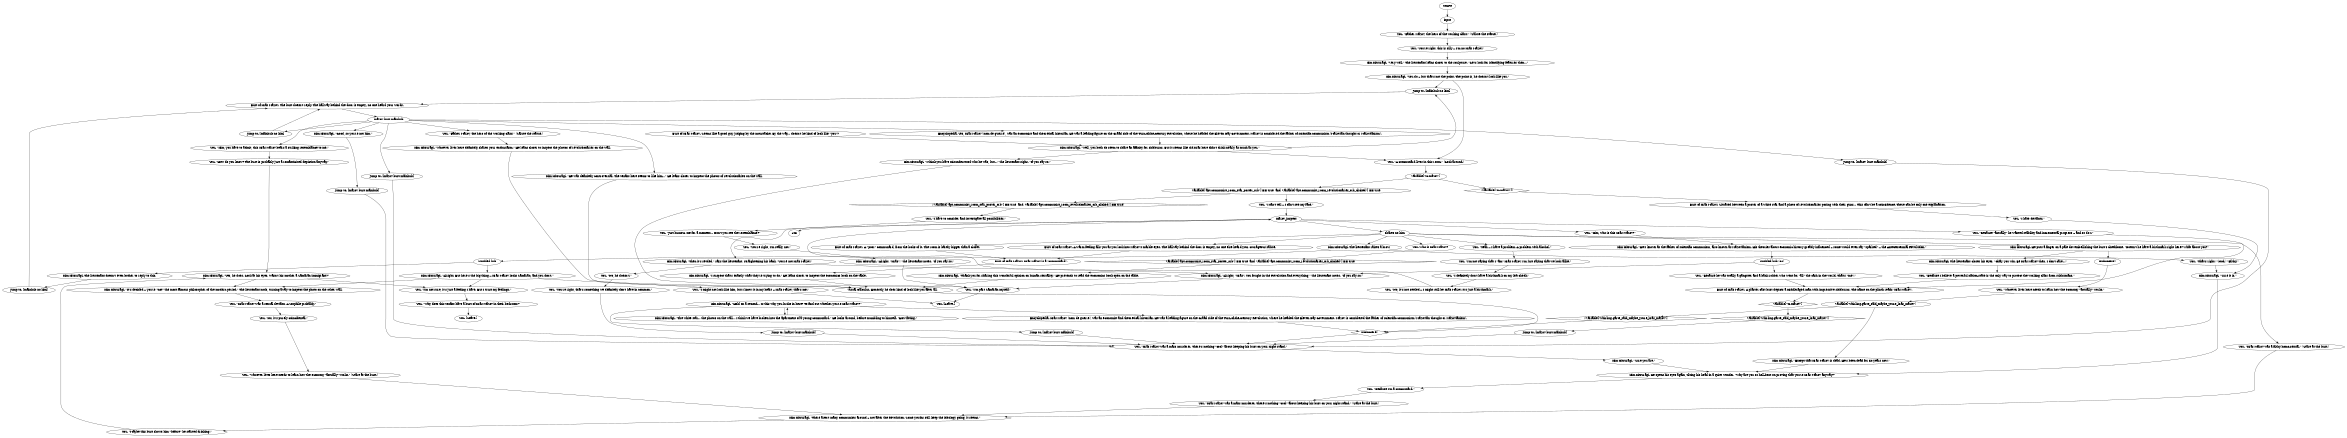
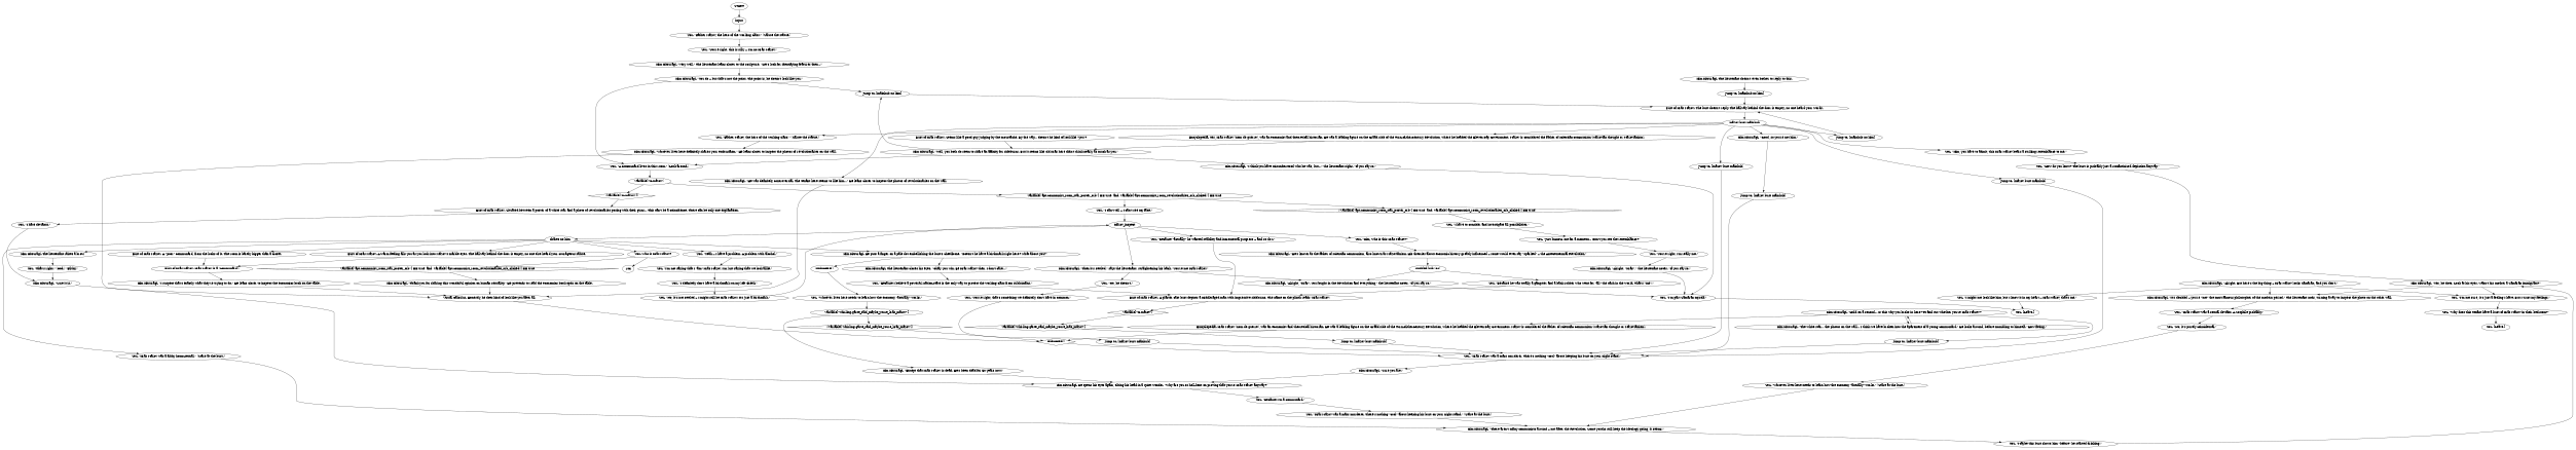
  digraph {
    n1 [label=START]
    n2 [label=input]
    n3 [label="You: \"Father Mazov, the hero of the working class!\" (Salute the statue.)"]
    n4 [label="You: \"You're right, this is silly -- I'm no Kras Mazov.\""]
    n5 [label="You: \"Kim, you have to admit, this Kras Mazov bears a striking resemblance to me.\""]
    n6 [label="You: \"How do you know? The bust is probably just a romanticized depiction anyway.\""]
    n7 [label="Kim Kitsuragi: \"Yes, he does. Look at his eyes. Wasn't his mother a Samaran immigrant?\""]
    n8 [label="You: Who is Kras Mazov?"]
    n9 [label="Variable[\"apt.communist_room_star_poster_orb\"] == true  and  Variable[\"apt.communist_room_revolutionaries_orb_clicked\"] == true" shape=diamond]
    n10 [label="Kim Kitsuragi: \"Thank you for sharing this wonderful opinion on human sexuality.\" He pretends to read the economics book open on the table."]
    n11 [label="Kim Kitsuragi: \"He's known as the father of scientific communism, also known as Mazovianism. His theories about economic history greatly influenced -- some would even say *sparked* -- the Antecentennial Revolution.\""]
    n12 [label="Untitled hub (02)"]
    n13 [label="Kim Kitsuragi: \"Alright, *Kras*. You fought in the Revolution and everything,\" the lieutenant notes. \"If you say so.\""]
    n14 [label="You: \"Because he was totally a gangster and a bank robber who went for *all* the cash in the world. That's *me*.\""]
    n15 [label="You: \"Because *actually* he wanted stability and incremental progress -- and so do I.\""]
    n16 [label="Bust of Kras Mazov: A plaster cast bust depicts a middle-aged man with impressive sideburns. The name on the plinth reads 'Kras Mazov'."]
    n17 [label="Variable[\"tc.mazov\"]" shape=diamond]
    n18 [label="You: \"That's right.\" (Nod.) \"Filthy.\""]
    n19 [label="Kim Kitsuragi: \"Sure it is.\""]
    n20 [label="Kim Kitsuragi: He opens his eyes again, tilting his head in a quiet wonder. \"Why are you so hell-bent on proving that you're Kras Mazov anyway?\""]
    n21 [label="Bust of Kras Mazov: Seems like a good guy judging by the moustache. By the way... doesn't he kind of look like *you*?"]
    n22 [label="Kim Kitsuragi: \"Well, you both do seem to share an affinity for sideburns. But it seems like old Kras here didn't drink nearly as much as you.\""]
    n23 [label="Kim Kitsuragi: \"I think you have misunderstood who he was, but...\" the lieutenant sighs. \"If you say so.\""]
    n24 [label="Jump to: [mainhub no kim]"]
    n25 [label="You: \"A communard lives in this room.\" (Look around.)"]
    n26 [label="You: \"I have to consider and investigate all possibilities.\""]
    n27 [label="You: \"Just humour me for a moment... Don't you see the resemblance?\""]
    n28 [label="You: \"You're right, I'm really not.\""]
    n29 [label="Encyclopedia: Kras Mazov (nom de guerre), was an economist and theoretical historian. He was a leading figure on the Graad side of the Turn-of-the-Century Revolution, where he headed the Eleven Day Government. Mazov is considered the father of scientific communism (Mazovian thought or Mazovianism)."]
    n30 [label="IsKimHere()" shape=diamond]
    n31 [label="You: \"Kras Mazov was a mass murderer. There's nothing *cool* about keeping his bust on your night stand.\""]
    n32 [label="Bust of Kras Mazov: Situated between a poster of a white star and a photo of revolutionaries posing with their guns... This can't be a coincidence. There can be only one explanation."]
    n33 [label="You: \"I hate deviants.\""]
    n34 [label="Visual Calculus: Honestly, he does kind of look like you after all."]
    n35 [label="You: \"Because I'm a communard.\""]
    n36 [label="You: \"Whoever lives here needs to learn how the economy *actually* works.\" (Stare at the bust.)"]
    n37 [label="Kim Kitsuragi: \"There aren't many communists around -- not after the Revolution. Some youths still keep the ideology going, it seems.\""]
    n38 [label="You: \"Maybe this bust shows him *before* he started drinking.\""]
    n39 [label="You: \"Kras Mazov was a filthy homo-sexual.\" (Stare at the bust.)"]
    n40 [label="You: \"Yeah -- I have a problem. A problem with alcohol.\""]
    n41 [label="You: \"I'm not saying that I *am* Kras Mazov, I'm just saying that we look alike.\""]
    n42 [label="You: \"I definitely don't have a birthmark on my left cheek.\""]
    n43 [label="You: \"I'm part Samaran myself.\""]
    n44 [label="You: [Leave.]"]
    n45 [label="Variable[\"whirling.garte_said_maybe_youre_kras_mazov\"]" shape=diamond]
    n46 [label="Kim Kitsuragi: \"Very well.\" The lieutenant leans closer to the sculpture. \"Let's look for identifying features then...\""]
    n47 [label="Jump to: [mazov bust mainhub]"]
    n48 [label="Kim Kitsuragi: \"Sure you are.\""]
    n49 [label="Kim Kitsuragi: \"It's decided -- you're *not* the most famous philosopher of the modern period.\" The lieutenant nods, turning away to inspect the photo on the other wall."]
    n50 [label="You: \"I'm not sure, it's just a feeling I have. But I trust my feelings.\""]
    n51 [label="Bust of Kras Mazov: The bust doesn't reply. The hallway behind the door is empty; no one heard your words."]
    n52 [label="mazov bust mainhub"]
    n53 [label="Bust of Kras Mazov: Kras Mazov is a *communard*."]
    n54 [label="Kim Kitsuragi: \"I suspect that's exactly what they're trying to do.\" He leans closer to inspect the economics book on the table."]
-   n55 [label="Untitled hub"]
    n56 [label="Kim Kitsuragi: \"Alright. But here's the big thing -- Kras Mazov looks Samaran, and you don't.\""]
    n57 [label="Kim Kitsuragi: The lieutenant doesn't even bother to reply to this."]
    n58 [label="You: \"I might not look like him, but I know it in my heart -- Kras Mazov, that's me.\""]
    n59 [label="Jump to: [mainhub no kim]"]
    n60 [label="You: \"Kras Mazov was a mass murderer. There's nothing *cool* about keeping his bust on your night stand.\" (Stare at the bust.)"]
    n61 [label="You: \"Because I believe a powerful nation-state is the only way to protect the working class from subhumans.\""]
    n62 [label="shares no kim"]
    n63 [label="Bust of Kras Mazov: A *poor* communard, from the looks of it. The room is barely bigger than a closet."]
    n64 [label="Kim Kitsuragi: He puts a finger on a pale dot embellishing the bust's cheekbone. \"Doesn't he have a birthmark right here? What about you?\""]
    n65 [label="Kim Kitsuragi: The lieutenant raises a brow."]
    n66 [label="Bust of Kras Mazov: A warm feeling fills you as you look into Mazov's marble eyes. The hallway behind the door is empty; no one else heard your courageous salute."]
    n67 [label="Kim Kitsuragi: The lieutenant closes his eyes. \"Okay, you win. Be Kras Mazov then, I don't care...\""]
    n68 [label="IsKimHere()"]
    n69 [label="Encyclopedia: Yes, Kras Mazov (nom de guerre), was an economist and theoretical historian. He was a leading figure on the Graad side of the Turn-of-the-Century Revolution, where he headed the Eleven Day Government. Mazov is considered the father of scientific communism (Mazovian thought or Mazovianism)."]
    n70 [label="Jump to: [mainhub no kim]"]
    n71 [label="Kim Kitsuragi: \"He was definitely controversial. The tenant here seems to like him...\" He leans closer to inspect the photos of revolutionaries on the wall."]
    n72 [label="Jump to: [mazov bust mainhub]"]
    n73 [label="You: \"Father Mazov, the hero of the working class!\" (Salute the statue.)"]
    n74 [label="Kim Kitsuragi: \"Good, so you're not him.\""]
    n75 [label="Jump to: [mazov bust mainhub]"]
    n76 [label="You: \"Kras Mazov was a sexual deviant. A zoophile probably.\""]
    n77 [label="You: \"No, it's purely coincidental.\""]
    n78 [label="Variable[\"whirling.garte_said_maybe_youre_kras_mazov\"]"]
    n79 [label="!(Variable[\"whirling.garte_said_maybe_youre_kras_mazov\"])" shape=diamond]
    n80 [label="Kim Kitsuragi: \"Except that Kras Mazov is dead. He's been dead for 50 years now.\""]
    n81 [label="Kim Kitsuragi: \"Alright, *Kras*,\" the lieutenant notes. \"If you say so.\""]
    n82 [label="You: \"Why does this tenant have a bust of Kras Mazov in their bedroom?\""]
    n83 [label=mazov_inspect]
    n84 [label="Kim Kitsuragi: \"Then it's settled,\" says the lieutenant, straightening his back. \"You're not Kras Mazov.\""]
    n85 [label="You: \"Kim, who is this Kras Mazov?\""]
    103
    n87 [label="You: \"No, he doesn't.\""]
    n88 [label="You: \"You're right, that's something we definitely don't have in common.\""]
    n89 [label="You: \"No, it's not settled -- I might still be Kras Mazov. It's just a birthmark.\""]
    n90 [label="Jump to: [mazov bust mainhub]"]
    n91 [label="Variable[\"tc.mazov\"]"]
    n92 [label="!(Variable[\"tc.mazov\"])" shape=diamond]
    n93 [label="Variable[\"apt.communist_room_star_poster_orb\"] == true  and  Variable[\"apt.communist_room_revolutionaries_orb_clicked\"] == true"]
    n94 [label="!(Variable[\"apt.communist_room_star_poster_orb\"] == true  and  Variable[\"apt.communist_room_revolutionaries_orb_clicked\"] == true)" shape=diamond]
    n95 [label="You: \"I can't tell -- I can't see my face.\""]
    n96 [label="You: \"Whoever lives here needs to learn how the economy *actually* works.\""]
    n97 [label="Jump to: [mazov bust mainhub]"]
    n98 [label="Kim Kitsuragi: \"Hold on a second... Is this why you broke in here? To find out whether you're Kras Mazov?\""]
    n99 [label="Jump to: [mazov bust mainhub]"]
    n100 [label="Kim Kitsuragi: \"The white star... the photos on the wall... I think we have broken into the apartment of a young communard.\" He looks around, before mumbling to himself: \"How fitting.\""]
    n101 [label="Kim Kitsuragi: \"You do -- but that's not the point. The point is, he doesn't look like you.\""]
    n102 [label="Kim Kitsuragi: \"Whoever lives here definitely shares your enthusiasm.\" He leans closer to inspect the photos of revolutionaries on the wall."]
    n103 [label="You: [Leave.]"]
    n1 -> n2
    n2 -> n3
    n3 -> n4
    n4 -> n46
    n5 -> n6
    n6 -> n7
    n7 -> n49
    n7 -> n50
    n8 -> n9
    n9 -> n10
    n10 -> n34
    n11 -> n12
    n12 -> n13
    n12 -> n14
    n13 -> n43
    n14 -> n16
    n15 -> n16
    n16 -> n17
    n17 -> n45
    n18 -> n19
    n19 -> n20
    n20 -> n35
    n21 -> n22
    n22 -> n23
    n22 -> n24
    n22 -> n25
    n23 -> n43
    n24 -> n51
    n25 -> n91
    n26 -> n27
    n27 -> n28
    n28 -> n81
    n29 -> n30
    n30 -> n31
    n31 -> n48
    n32 -> n33
    n33 -> n19
    n34 -> n30
    n35 -> n60
    n36 -> n37
    n37 -> n38
    n38 -> n7
    n39 -> n37
    n40 -> n41
    n41 -> n42
    n42 -> n89
    n43 -> n44
    n45 -> n75
    n46 -> n101
    n47 -> n31
    n48 -> n20
    n49 -> n76
    n50 -> n82
    n51 -> n52
    n52 -> n5
    n52 -> n47
    n52 -> n69
    n52 -> n70
    n52 -> n71
    n52 -> n72
    n52 -> n73
    n52 -> n74
    n53 -> n54
    n54 -> n34
-   n55 -> n56
-   n55 -> n57
    n56 -> n49
    n56 -> n50
    n56 -> n58
    n57 -> n59
    n58 -> n44
    n59 -> n51
    n60 -> n37
    n61 -> n16
    n62 -> n8
    n62 -> n39
    n62 -> n40
    n62 -> n63
    n62 -> n64
    n62 -> n65
    n62 -> n66
    n63 -> n53
    n64 -> n67
    n64 -> n68
    n65 -> n18
-   n65 -> n55
    n66 -> n53
    n67 -> n61
    n68 -> n96
    n69 -> n22
    n70 -> n51
    n71 -> n34
    n72 -> n31
    n73 -> n102
    n74 -> n97
    n75 -> n31
    n76 -> n77
    n77 -> n36
    n78 -> n79
    n78 -> n80
    n79 -> n30
    n80 -> n20
    n81 -> n43
    n82 -> n103
    n83 -> n15
    n83 -> n62
    n83 -> n84
    n83 -> n85
-   n83 -> 103
+   n8 -> 103
    n84 -> n13
    n84 -> n87
    n85 -> n11
    n87 -> n88
    n88 -> n90
    n89 -> n83
    n90 -> n31
    n91 -> n92
    n91 -> n93
    n92 -> n32
    n93 -> n94
    n93 -> n95
    n94 -> n26
    n95 -> n83
    n96 -> n78
    n97 -> n31
    n98 -> n29
    n98 -> n99
    n98 -> n100
    n99 -> n31
    n100 -> n98
    n101 -> n24
    n101 -> n25
    n102 -> n34
  }
